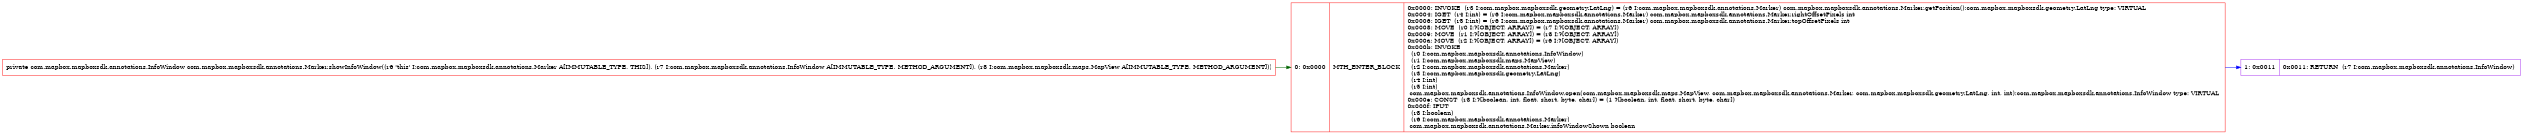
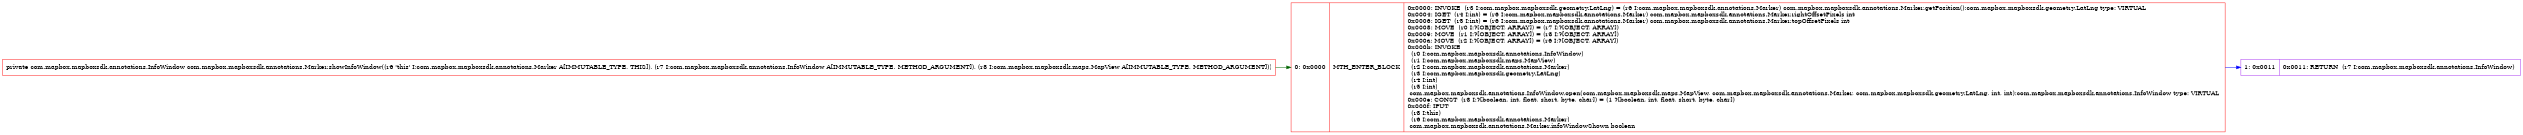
  digraph {
    rankdir=LR
    node [shape=record color=red]
-   n1 [label="{0\:\ 0x0000|MTH_ENTER_BLOCK\l|0x0000: INVOKE  (r3 I:com.mapbox.mapboxsdk.geometry.LatLng) = (r6 I:com.mapbox.mapboxsdk.annotations.Marker) com.mapbox.mapboxsdk.annotations.Marker.getPosition():com.mapbox.mapboxsdk.geometry.LatLng type: VIRTUAL \l0x0004: IGET  (r4 I:int) = (r6 I:com.mapbox.mapboxsdk.annotations.Marker) com.mapbox.mapboxsdk.annotations.Marker.rightOffsetPixels int \l0x0006: IGET  (r5 I:int) = (r6 I:com.mapbox.mapboxsdk.annotations.Marker) com.mapbox.mapboxsdk.annotations.Marker.topOffsetPixels int \l0x0008: MOVE  (r0 I:?[OBJECT, ARRAY]) = (r7 I:?[OBJECT, ARRAY]) \l0x0009: MOVE  (r1 I:?[OBJECT, ARRAY]) = (r8 I:?[OBJECT, ARRAY]) \l0x000a: MOVE  (r2 I:?[OBJECT, ARRAY]) = (r6 I:?[OBJECT, ARRAY]) \l0x000b: INVOKE  \l  (r0 I:com.mapbox.mapboxsdk.annotations.InfoWindow)\l  (r1 I:com.mapbox.mapboxsdk.maps.MapView)\l  (r2 I:com.mapbox.mapboxsdk.annotations.Marker)\l  (r3 I:com.mapbox.mapboxsdk.geometry.LatLng)\l  (r4 I:int)\l  (r5 I:int)\l com.mapbox.mapboxsdk.annotations.InfoWindow.open(com.mapbox.mapboxsdk.maps.MapView, com.mapbox.mapboxsdk.annotations.Marker, com.mapbox.mapboxsdk.geometry.LatLng, int, int):com.mapbox.mapboxsdk.annotations.InfoWindow type: VIRTUAL \l0x000e: CONST  (r8 I:?[boolean, int, float, short, byte, char]) = (1 ?[boolean, int, float, short, byte, char]) \l0x000f: IPUT  \l  (r8 I:boolean)\l  (r6 I:com.mapbox.mapboxsdk.annotations.Marker)\l com.mapbox.mapboxsdk.annotations.Marker.infoWindowShown boolean \l}"]
+   n1 [label="{0\:\ 0x0000|MTH_ENTER_BLOCK\l|0x0000: INVOKE  (r3 I:com.mapbox.mapboxsdk.geometry.LatLng) = (r6 I:com.mapbox.mapboxsdk.annotations.Marker) com.mapbox.mapboxsdk.annotations.Marker.getPosition():com.mapbox.mapboxsdk.geometry.LatLng type: VIRTUAL \l0x0004: IGET  (r4 I:int) = (r6 I:com.mapbox.mapboxsdk.annotations.Marker) com.mapbox.mapboxsdk.annotations.Marker.rightOffsetPixels int \l0x0006: IGET  (r5 I:int) = (r6 I:com.mapbox.mapboxsdk.annotations.Marker) com.mapbox.mapboxsdk.annotations.Marker.topOffsetPixels int \l0x0008: MOVE  (r0 I:?[OBJECT, ARRAY]) = (r7 I:?[OBJECT, ARRAY]) \l0x0009: MOVE  (r1 I:?[OBJECT, ARRAY]) = (r8 I:?[OBJECT, ARRAY]) \l0x000a: MOVE  (r2 I:?[OBJECT, ARRAY]) = (r6 I:?[OBJECT, ARRAY]) \l0x000b: INVOKE  \l  (r0 I:com.mapbox.mapboxsdk.annotations.InfoWindow)\l  (r1 I:com.mapbox.mapboxsdk.maps.MapView)\l  (r2 I:com.mapbox.mapboxsdk.annotations.Marker)\l  (r3 I:com.mapbox.mapboxsdk.geometry.LatLng)\l  (r4 I:int)\l  (r5 I:int)\l com.mapbox.mapboxsdk.annotations.InfoWindow.open(com.mapbox.mapboxsdk.maps.MapView, com.mapbox.mapboxsdk.annotations.Marker, com.mapbox.mapboxsdk.geometry.LatLng, int, int):com.mapbox.mapboxsdk.annotations.InfoWindow type: VIRTUAL \l0x000e: CONST  (r8 I:?[boolean, int, float, short, byte, char]) = (1 ?[boolean, int, float, short, byte, char]) \l0x000f: IPUT  \l  (r8 I:this)\l  (r6 I:com.mapbox.mapboxsdk.annotations.Marker)\l com.mapbox.mapboxsdk.annotations.Marker.infoWindowShown boolean \l}"]
    n2 [label="{1\:\ 0x0011|0x0011: RETURN  (r7 I:com.mapbox.mapboxsdk.annotations.InfoWindow) \l}" color=purple]
    n3 [label="{private com.mapbox.mapboxsdk.annotations.InfoWindow com.mapbox.mapboxsdk.annotations.Marker.showInfoWindow((r6 'this' I:com.mapbox.mapboxsdk.annotations.Marker A[IMMUTABLE_TYPE, THIS]), (r7 I:com.mapbox.mapboxsdk.annotations.InfoWindow A[IMMUTABLE_TYPE, METHOD_ARGUMENT]), (r8 I:com.mapbox.mapboxsdk.maps.MapView A[IMMUTABLE_TYPE, METHOD_ARGUMENT])) }"]
    n1 -> n2 [color=blue]
    n3 -> n1 [color=darkgreen]
  }
